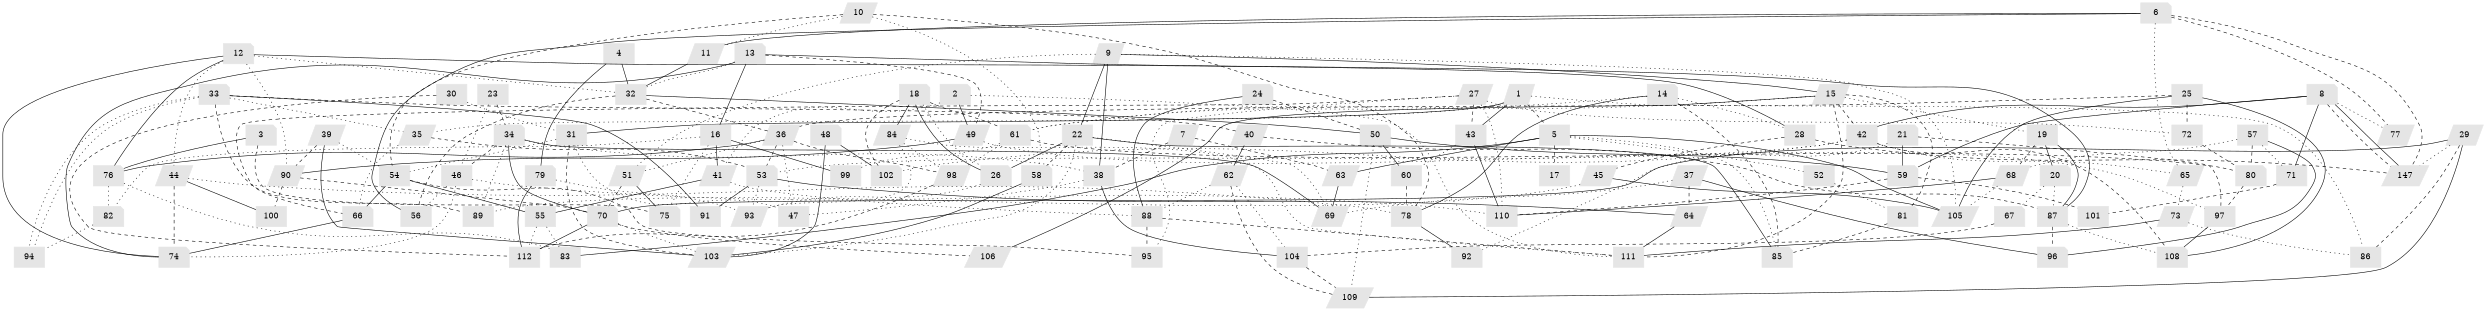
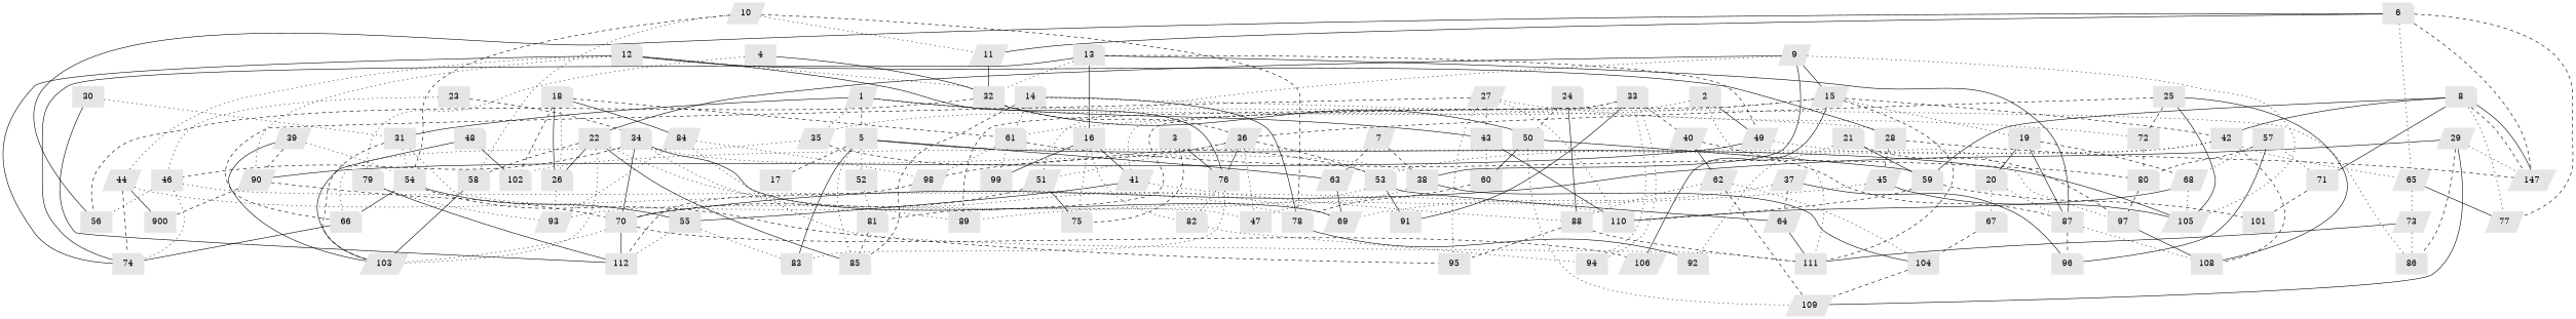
  graph {
    node [color=gray90 shape=box style=filled]
    edge [style=dotted]
    1 [shape=parallelogram]
    5
    31
    35 [shape=parallelogram]
    43
    86
    17
    52
    63 [shape=parallelogram]
    83
    85 [shape=note]
    105 [shape=parallelogram]
    54
    103 [shape=parallelogram]
    47
    66 [shape=note]
    53 [shape=note]
    60
    110
    2 [shape=note]
    41 [shape=parallelogram]
    49 [shape=parallelogram]
    111
    88
    55
    90 [shape=parallelogram]
    97
    3 [shape=note]
    75 [shape=note]
    76 [shape=note]
    82 [shape=note]
    4
    32
    79 [shape=note]
    56
    50 [shape=note]
    36 [shape=parallelogram]
    93 [shape=parallelogram]
    112
    81 [shape=note]
    69 [shape=parallelogram]
    6 [shape=note]
    11 [shape=parallelogram]
    65 [shape=parallelogram]
    77 [shape=parallelogram]
    n46 [label=147 shape=parallelogram]
    73 [shape=parallelogram]
    7 [shape=parallelogram]
    38
    104
    8 [shape=note]
    42
    59 [shape=note]
    71
    102 [shape=note]
    108 [shape=note]
    101
    9 [shape=parallelogram]
    15 [shape=parallelogram]
    22
    51 [shape=parallelogram]
    61 [shape=note]
    19
    106 [shape=parallelogram]
    58 [shape=note]
    26 [shape=note]
    70 [shape=note]
    10 [shape=parallelogram]
    78 [shape=note]
    95
    92 [shape=note]
    12 [shape=note]
    28
    44 [shape=parallelogram]
    74 [shape=note]
    45 [shape=parallelogram]
-   100
+   100 [label=900]
    13 [shape=note]
    16
    87
    99
    96 [shape=note]
    14 [shape=note]
    98 [shape=parallelogram]
    80 [shape=note]
    20 [shape=note]
    68 [shape=parallelogram]
    94
    18 [shape=note]
    84 [shape=parallelogram]
    67 [shape=note]
    21 [shape=note]
    34 [shape=note]
    23
    46
    89
    24 [shape=note]
    109 [shape=parallelogram]
    25
    72
    27 [shape=parallelogram]
    29 [shape=parallelogram]
    30
    33 [shape=note]
    40 [shape=parallelogram]
    91
    62 [shape=parallelogram]
    64 [shape=parallelogram]
    37 [shape=parallelogram]
    39 [shape=parallelogram]
    48 [shape=note]
    57
    1 -- 5 [style=dashed]
    1 -- 31 [style=solid]
    1 -- 35
    1 -- 43 [style=solid]
    1 -- 86
    5 -- 17 [style=dashed]
    5 -- 52
    5 -- 63 [style=solid]
    5 -- 83 [style=solid]
    5 -- 85
    5 -- 105 [style=solid]
    31 -- 54
    31 -- 103 [style=dashed]
    31 -- 47
    35 -- 66
    35 -- 53 [style=dashed]
    43 -- 60
    43 -- 110 [style=solid]
    52 -- 81
    63 -- 69 [style=solid]
    54 -- 66 [style=solid]
    54 -- 55 [style=solid]
    54 -- 95 [style=dashed]
    66 -- 74 [style=solid]
    53 -- 93
    53 -- 91 [style=solid]
    53 -- 64 [style=solid]
    60 -- 78 [style=dashed]
    2 -- 41
    2 -- 49 [style=solid]
    2 -- 111
    41 -- 88
    41 -- 55 [style=solid]
    49 -- 90 [style=solid]
    49 -- 97
    88 -- 111 [style=dashed]
    88 -- 95 [style=dashed]
    55 -- 83
    55 -- 112
    90 -- 70 [style=dashed]
    90 -- 100 [style=dashed]
    97 -- 108 [style=solid]
    3 -- 75 [style=dashed]
    3 -- 76 [style=solid]
    76 -- 83
    76 -- 82
    82 -- 94
    4 -- 32 [style=solid]
-   4 -- 79 [style=solid]
+   4 -- 79
    32 -- 56 [style=dashed]
    32 -- 50 [style=solid]
    32 -- 36 [style=dashed]
    79 -- 93
    79 -- 112 [style=solid]
    50 -- 60 [style=solid]
    50 -- 59 [style=solid]
    50 -- 109
    36 -- 47
    36 -- 53 [style=dashed]
    36 -- 76 [style=solid]
    36 -- 51
    36 -- 98 [style=dashed]
    81 -- 85 [style=dashed]
    6 -- 56 [style=solid]
    6 -- 11 [style=solid]
    6 -- 65
    6 -- 77 [style=dashed]
    6 -- n46 [style=dashed]
    11 -- 32 [style=solid]
+   65 -- 77 [style=solid]
    65 -- 73
    73 -- 86
    73 -- 111 [style=solid]
    7 -- 63 [style=dashed]
    7 -- 38 [style=dashed]
    38 -- 47
    38 -- 104 [style=solid]
    104 -- 109 [style=dashed]
    8 -- 77
    8 -- n46 [style=dashed]
    8 -- n46 [style=solid]
    8 -- 42 [style=solid]
    8 -- 59 [style=solid]
    8 -- 71 [style=solid]
    42 -- 53
    42 -- 65
    42 -- 102
    42 -- 108 [style=dashed]
    59 -- 110 [style=dashed]
    59 -- 101 [style=dashed]
    71 -- 101 [style=dashed]
    9 -- 105
    9 -- 38 [style=solid]
    9 -- 15 [style=solid]
    9 -- 22 [style=solid]
    9 -- 51
    15 -- 111 [style=dashed]
    15 -- 81 [style=dashed]
    15 -- 42 [style=dashed]
    15 -- 61
    15 -- 19
    15 -- 106 [style=solid]
    22 -- 85 [style=solid]
    22 -- 103
    22 -- 69
    22 -- 58 [style=dashed]
    22 -- 26 [style=solid]
    51 -- 75 [style=solid]
    51 -- 70 [style=dashed]
    61 -- 99
    61 -- 98
    61 -- 80 [style=dashed]
    19 -- 87 [style=solid]
    19 -- 20 [style=solid]
    19 -- 68 [style=dashed]
    58 -- 103 [style=solid]
    26 -- 93
    70 -- 103
    70 -- 112 [style=solid]
    70 -- 106 [style=dashed]
    10 -- 54 [style=dashed]
    10 -- 11
    10 -- 58
    10 -- 78 [style=dashed]
    78 -- 92 [style=solid]
    12 -- 90
    12 -- 76 [style=solid]
    12 -- 32
    12 -- 28 [style=solid]
    12 -- 44
    12 -- 74 [style=solid]
    28 -- n46 [style=dashed]
    28 -- 45 [style=dashed]
    44 -- 78
    44 -- 74 [style=dashed]
    44 -- 100 [style=solid]
    45 -- 105 [style=solid]
    45 -- 89
    13 -- 49 [style=dashed]
    13 -- 32
    13 -- 74 [style=solid]
    13 -- 16 [style=solid]
    13 -- 87 [style=solid]
    16 -- 41 [style=solid]
    16 -- 75
    16 -- 82
    16 -- 99 [style=solid]
    87 -- 108
    87 -- 96 [style=dashed]
    14 -- 85 [style=dashed]
    14 -- 61
    14 -- 78 [style=solid]
    14 -- 28
    98 -- 112 [style=dashed]
    80 -- 97 [style=dashed]
    20 -- 87
    20 -- 67
    68 -- 105
    68 -- 110 [style=solid]
    18 -- 102 [style=dashed]
    18 -- 61 [style=dashed]
    18 -- 26 [style=solid]
    18 -- 26
    18 -- 84 [style=solid]
    84 -- 111
    84 -- 93
    84 -- 98
    67 -- 104 [style=dashed]
    21 -- 97 [style=dashed]
    21 -- 59 [style=solid]
    21 -- 92
    34 -- 69 [style=solid]
    34 -- 38
    34 -- 70 [style=solid]
    34 -- 46 [style=dashed]
    34 -- 89
    23 -- 34 [style=dashed]
    23 -- 46
    46 -- 110
    46 -- 56
    46 -- 74
    24 -- 88 [style=solid]
    24 -- 50 [style=dashed]
    25 -- 105 [style=solid]
    25 -- 36 [style=dashed]
    25 -- 108 [style=solid]
    25 -- 72 [style=dashed]
    72 -- 80 [style=dashed]
    27 -- 43 [style=dashed]
    27 -- 66 [style=dashed]
    27 -- 110
    27 -- 95
    27 -- 72
    29 -- 86 [style=dashed]
    29 -- n46
    29 -- 70 [style=solid]
    29 -- 109 [style=solid]
    30 -- 31
-   30 -- 112 [style=dashed]
+   30 -- 112 [style=solid]
    33 -- 35
    33 -- 94
    33 -- 94
    33 -- 89 [style=dashed]
    33 -- 40 [style=dashed]
    33 -- 91 [style=solid]
    40 -- 87 [style=dashed]
    40 -- 62 [style=solid]
    62 -- 88
    62 -- 104
    62 -- 109 [style=dashed]
    64 -- 111 [style=solid]
    37 -- 69
    37 -- 96 [style=solid]
    37 -- 64 [style=dashed]
    39 -- 54
    39 -- 103 [style=solid]
    39 -- 90 [style=dashed]
    48 -- 103 [style=solid]
    48 -- 102 [style=solid]
    57 -- 71
    57 -- 96 [style=solid]
    57 -- 80 [style=dashed]
    57 -- 68
  }
